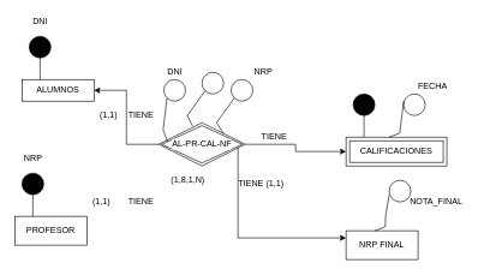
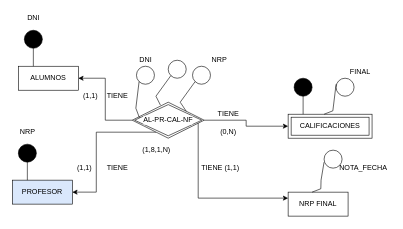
  <mxCell id="0" />
  <mxCell id="1" parent="0" />
- <mxCell id="2" value="ALUMNOS" style="whiteSpace=wrap;html=1;align=center;" vertex="1" parent="1"><mxGeometry x="30" y="110" width="100" height="30" as="geometry" /></mxCell>
+ <mxCell id="2" value="ALUMNOS" style="whiteSpace=wrap;html=1;align=center;" vertex="1" parent="1"><mxGeometry x="30" y="110" width="100" height="40" as="geometry" /></mxCell>
  <mxCell id="3" value="" style="ellipse;whiteSpace=wrap;html=1;aspect=fixed;fillColor=#000000;" vertex="1" parent="1"><mxGeometry x="40" y="50" width="30" height="30" as="geometry" /></mxCell>
  <mxCell id="4" value="" style="endArrow=none;html=1;rounded=0;exitX=0.25;exitY=0;exitDx=0;exitDy=0;entryX=0.5;entryY=1;entryDx=0;entryDy=0;" edge="1" parent="1" source="2" target="3"><mxGeometry width="50" height="50" relative="1" as="geometry"><mxPoint x="410" y="260" as="sourcePoint" /><mxPoint x="460" y="210" as="targetPoint" /></mxGeometry></mxCell>
  <mxCell id="5" value="DNI" style="text;html=1;align=center;verticalAlign=middle;resizable=0;points=[];autosize=1;strokeColor=none;fillColor=none;" vertex="1" parent="1"><mxGeometry x="35" y="20" width="40" height="20" as="geometry" /></mxCell>
- <mxCell id="6" value="PROFESOR" style="whiteSpace=wrap;html=1;align=center;" vertex="1" parent="1"><mxGeometry x="20" y="300" width="100" height="40" as="geometry" /></mxCell>
+ <mxCell id="6" value="PROFESOR" style="whiteSpace=wrap;html=1;align=center;fillColor=#dae8fc;" vertex="1" parent="1"><mxGeometry x="20" y="300" width="100" height="40" as="geometry" /></mxCell>
  <mxCell id="7" value="" style="ellipse;whiteSpace=wrap;html=1;aspect=fixed;fillColor=#000000;" vertex="1" parent="1"><mxGeometry x="30" y="240" width="30" height="30" as="geometry" /></mxCell>
  <mxCell id="8" value="" style="endArrow=none;html=1;rounded=0;exitX=0.25;exitY=0;exitDx=0;exitDy=0;entryX=0.5;entryY=1;entryDx=0;entryDy=0;" edge="1" parent="1" source="6" target="7"><mxGeometry width="50" height="50" relative="1" as="geometry"><mxPoint x="400" y="450" as="sourcePoint" /><mxPoint x="450" y="400" as="targetPoint" /></mxGeometry></mxCell>
  <mxCell id="9" value="NRP" style="text;html=1;align=center;verticalAlign=middle;resizable=0;points=[];autosize=1;strokeColor=none;fillColor=none;" vertex="1" parent="1"><mxGeometry x="25" y="210" width="40" height="20" as="geometry" /></mxCell>
  <mxCell id="10" style="edgeStyle=orthogonalEdgeStyle;rounded=0;orthogonalLoop=1;jettySize=auto;html=1;entryX=1;entryY=0.5;entryDx=0;entryDy=0;fontColor=#000000;" edge="1" parent="1" source="13" target="2"><mxGeometry relative="1" as="geometry" /></mxCell>
+ <mxCell id="11" style="edgeStyle=orthogonalEdgeStyle;rounded=0;orthogonalLoop=1;jettySize=auto;html=1;entryX=1;entryY=0.5;entryDx=0;entryDy=0;fontColor=#000000;" edge="1" parent="1" source="13" target="6"><mxGeometry relative="1" as="geometry"><Array as="points"><mxPoint x="160" y="220" /><mxPoint x="160" y="320" /></Array></mxGeometry></mxCell>
  <mxCell id="12" style="edgeStyle=orthogonalEdgeStyle;rounded=0;orthogonalLoop=1;jettySize=auto;html=1;entryX=0;entryY=0.5;entryDx=0;entryDy=0;fontColor=#000000;" edge="1" parent="1" source="13" target="26"><mxGeometry relative="1" as="geometry" /></mxCell>
  <mxCell id="13" value="AL-PR-CAL-NF" style="shape=rhombus;double=1;perimeter=rhombusPerimeter;whiteSpace=wrap;html=1;align=center;labelBackgroundColor=#FFFFFF;fontColor=#000000;fillColor=#FFFFFF;" vertex="1" parent="1"><mxGeometry x="220" y="170" width="120" height="60" as="geometry" /></mxCell>
  <mxCell id="14" value="TIENE" style="text;html=1;align=center;verticalAlign=middle;resizable=0;points=[];autosize=1;strokeColor=none;fillColor=none;fontColor=#000000;" vertex="1" parent="1"><mxGeometry x="170" y="150" width="50" height="20" as="geometry" /></mxCell>
  <mxCell id="15" value="(1,1)" style="text;html=1;align=center;verticalAlign=middle;resizable=0;points=[];autosize=1;strokeColor=none;fillColor=none;fontColor=#000000;" vertex="1" parent="1"><mxGeometry x="130" y="150" width="40" height="20" as="geometry" /></mxCell>
  <mxCell id="16" value="TIENE" style="text;html=1;align=center;verticalAlign=middle;resizable=0;points=[];autosize=1;strokeColor=none;fillColor=none;fontColor=#000000;" vertex="1" parent="1"><mxGeometry x="170" y="270" width="50" height="20" as="geometry" /></mxCell>
  <mxCell id="17" value="(1,1)" style="text;html=1;align=center;verticalAlign=middle;resizable=0;points=[];autosize=1;strokeColor=none;fillColor=none;fontColor=#000000;" vertex="1" parent="1"><mxGeometry x="120" y="270" width="40" height="20" as="geometry" /></mxCell>
  <mxCell id="18" value="" style="ellipse;whiteSpace=wrap;html=1;aspect=fixed;fillColor=#FFFFFF;" vertex="1" parent="1"><mxGeometry x="280" y="100" width="30" height="30" as="geometry" /></mxCell>
  <mxCell id="19" value="" style="endArrow=none;html=1;rounded=0;exitX=0.392;exitY=0.083;exitDx=0;exitDy=0;entryX=0;entryY=1;entryDx=0;entryDy=0;exitPerimeter=0;" edge="1" parent="1" source="13" target="18"><mxGeometry width="50" height="50" relative="1" as="geometry"><mxPoint x="259.5" y="170" as="sourcePoint" /><mxPoint x="259.5" y="140" as="targetPoint" /><Array as="points"><mxPoint x="259.5" y="160" /></Array></mxGeometry></mxCell>
  <mxCell id="20" value="" style="ellipse;whiteSpace=wrap;html=1;aspect=fixed;fillColor=#FFFFFF;" vertex="1" parent="1"><mxGeometry x="320.5" y="110" width="30" height="30" as="geometry" /></mxCell>
  <mxCell id="21" value="" style="endArrow=none;html=1;rounded=0;exitX=1;exitY=0;exitDx=0;exitDy=0;entryX=0;entryY=1;entryDx=0;entryDy=0;" edge="1" parent="1" target="20" source="13"><mxGeometry width="50" height="50" relative="1" as="geometry"><mxPoint x="300" y="180" as="sourcePoint" /><mxPoint x="300" y="150" as="targetPoint" /><Array as="points"><mxPoint x="300" y="170" /></Array></mxGeometry></mxCell>
  <mxCell id="22" value="NRP" style="text;html=1;align=center;verticalAlign=middle;resizable=0;points=[];autosize=1;strokeColor=none;fillColor=none;fontColor=#000000;" vertex="1" parent="1"><mxGeometry x="345" y="90" width="40" height="20" as="geometry" /></mxCell>
  <mxCell id="23" value="" style="ellipse;whiteSpace=wrap;html=1;aspect=fixed;fillColor=#FFFFFF;" vertex="1" parent="1"><mxGeometry x="227" y="110" width="30" height="30" as="geometry" /></mxCell>
  <mxCell id="24" value="" style="endArrow=none;html=1;rounded=0;exitX=0.1;exitY=0.433;exitDx=0;exitDy=0;entryX=0;entryY=1;entryDx=0;entryDy=0;exitPerimeter=0;" edge="1" parent="1" target="23" source="13"><mxGeometry width="50" height="50" relative="1" as="geometry"><mxPoint x="226" y="190" as="sourcePoint" /><mxPoint x="226" y="160" as="targetPoint" /><Array as="points"><mxPoint x="226" y="180" /></Array></mxGeometry></mxCell>
  <mxCell id="25" value="DNI" style="text;html=1;align=center;verticalAlign=middle;resizable=0;points=[];autosize=1;strokeColor=none;fillColor=none;fontColor=#000000;" vertex="1" parent="1"><mxGeometry x="222" y="90" width="40" height="20" as="geometry" /></mxCell>
  <mxCell id="26" value="CALIFICACIONES" style="shape=ext;margin=3;double=1;whiteSpace=wrap;html=1;align=center;labelBackgroundColor=#FFFFFF;fontColor=#000000;fillColor=#FFFFFF;" vertex="1" parent="1"><mxGeometry x="480" y="190" width="140" height="40" as="geometry" /></mxCell>
  <mxCell id="27" value="TIENE" style="text;html=1;align=center;verticalAlign=middle;resizable=0;points=[];autosize=1;strokeColor=none;fillColor=none;fontColor=#000000;" vertex="1" parent="1"><mxGeometry x="355" y="180" width="50" height="20" as="geometry" /></mxCell>
+ <mxCell id="28" value="(0,N)" style="text;html=1;align=center;verticalAlign=middle;resizable=0;points=[];autosize=1;strokeColor=none;fillColor=none;fontColor=#000000;" vertex="1" parent="1"><mxGeometry x="360" y="210" width="40" height="20" as="geometry" /></mxCell>
  <mxCell id="29" value="" style="ellipse;whiteSpace=wrap;html=1;aspect=fixed;fillColor=#000000;" vertex="1" parent="1"><mxGeometry x="490" y="130" width="30" height="30" as="geometry" /></mxCell>
  <mxCell id="30" value="" style="endArrow=none;html=1;rounded=0;exitX=0.25;exitY=0;exitDx=0;exitDy=0;entryX=0.5;entryY=1;entryDx=0;entryDy=0;" edge="1" parent="1" target="29"><mxGeometry width="50" height="50" relative="1" as="geometry"><mxPoint x="505" y="190" as="sourcePoint" /><mxPoint x="910" y="290" as="targetPoint" /></mxGeometry></mxCell>
  <mxCell id="31" value="" style="ellipse;whiteSpace=wrap;html=1;aspect=fixed;fillColor=#FFFFFF;" vertex="1" parent="1"><mxGeometry x="560" y="130" width="30" height="30" as="geometry" /></mxCell>
  <mxCell id="32" value="" style="endArrow=none;html=1;rounded=0;exitX=0.429;exitY=0;exitDx=0;exitDy=0;entryX=0;entryY=1;entryDx=0;entryDy=0;exitPerimeter=0;" edge="1" parent="1" source="26"><mxGeometry width="50" height="50" relative="1" as="geometry"><mxPoint x="554.61" y="194.39" as="sourcePoint" /><mxPoint x="560.003" y="139.997" as="targetPoint" /><Array as="points"><mxPoint x="554.61" y="184.39" /></Array></mxGeometry></mxCell>
- <mxCell id="33" value="FECHA" style="text;html=1;align=center;verticalAlign=middle;resizable=0;points=[];autosize=1;strokeColor=none;fillColor=none;fontColor=#000000;" vertex="1" parent="1"><mxGeometry x="570" y="110" width="60" height="20" as="geometry" /></mxCell>
+ <mxCell id="33" value="FINAL" style="text;html=1;align=center;verticalAlign=middle;resizable=0;points=[];autosize=1;strokeColor=none;fillColor=none;fontColor=#000000;" vertex="1" parent="1"><mxGeometry x="570" y="110" width="60" height="20" as="geometry" /></mxCell>
  <mxCell id="34" value="(1,8,1,N)" style="text;html=1;align=center;verticalAlign=middle;resizable=0;points=[];autosize=1;strokeColor=none;fillColor=none;fontColor=#000000;" vertex="1" parent="1"><mxGeometry x="230" y="240" width="60" height="20" as="geometry" /></mxCell>
  <mxCell id="35" value="NRP FINAL" style="whiteSpace=wrap;html=1;align=center;" vertex="1" parent="1"><mxGeometry x="480" y="320" width="100" height="40" as="geometry" /></mxCell>
  <mxCell id="36" style="edgeStyle=orthogonalEdgeStyle;rounded=0;orthogonalLoop=1;jettySize=auto;html=1;entryX=0;entryY=0.25;entryDx=0;entryDy=0;fontColor=#000000;" edge="1" parent="1" source="13" target="35"><mxGeometry relative="1" as="geometry"><mxPoint x="270" y="230" as="sourcePoint" /><mxPoint x="130" y="330" as="targetPoint" /><Array as="points"><mxPoint x="330" y="330" /></Array></mxGeometry></mxCell>
- <mxCell id="37" value="&amp;nbsp;TIENE (1,1)" style="text;html=1;align=center;verticalAlign=middle;resizable=0;points=[];autosize=1;strokeColor=none;fillColor=none;fontColor=#000000;" vertex="1" parent="1"><mxGeometry x="320" y="245" width="80" height="20" as="geometry" /></mxCell>
+ <mxCell id="37" value="&amp;nbsp;TIENE (1,1)" style="text;html=1;align=center;verticalAlign=middle;resizable=0;points=[];autosize=1;strokeColor=none;fillColor=none;fontColor=#000000;" vertex="1" parent="1"><mxGeometry x="325" y="270" width="80" height="20" as="geometry" /></mxCell>
  <mxCell id="38" value="" style="endArrow=none;html=1;rounded=0;exitX=0.429;exitY=0;exitDx=0;exitDy=0;entryX=0;entryY=1;entryDx=0;entryDy=0;exitPerimeter=0;" edge="1" parent="1"><mxGeometry width="50" height="50" relative="1" as="geometry"><mxPoint x="520" y="320" as="sourcePoint" /><mxPoint x="539.943" y="269.997" as="targetPoint" /><Array as="points"><mxPoint x="534.55" y="314.39" /><mxPoint x="534.94" y="300" /></Array></mxGeometry></mxCell>
  <mxCell id="39" value="" style="ellipse;whiteSpace=wrap;html=1;aspect=fixed;fillColor=#FFFFFF;" vertex="1" parent="1"><mxGeometry x="540" y="250" width="30" height="30" as="geometry" /></mxCell>
- <mxCell id="40" value="NOTA_FINAL" style="text;html=1;align=center;verticalAlign=middle;resizable=0;points=[];autosize=1;strokeColor=none;fillColor=none;fontColor=#000000;" vertex="1" parent="1"><mxGeometry x="560" y="270" width="90" height="20" as="geometry" /></mxCell>
+ <mxCell id="40" value="NOTA_FECHA" style="text;html=1;align=center;verticalAlign=middle;resizable=0;points=[];autosize=1;strokeColor=none;fillColor=none;fontColor=#000000;" vertex="1" parent="1"><mxGeometry x="560" y="270" width="90" height="20" as="geometry" /></mxCell>
